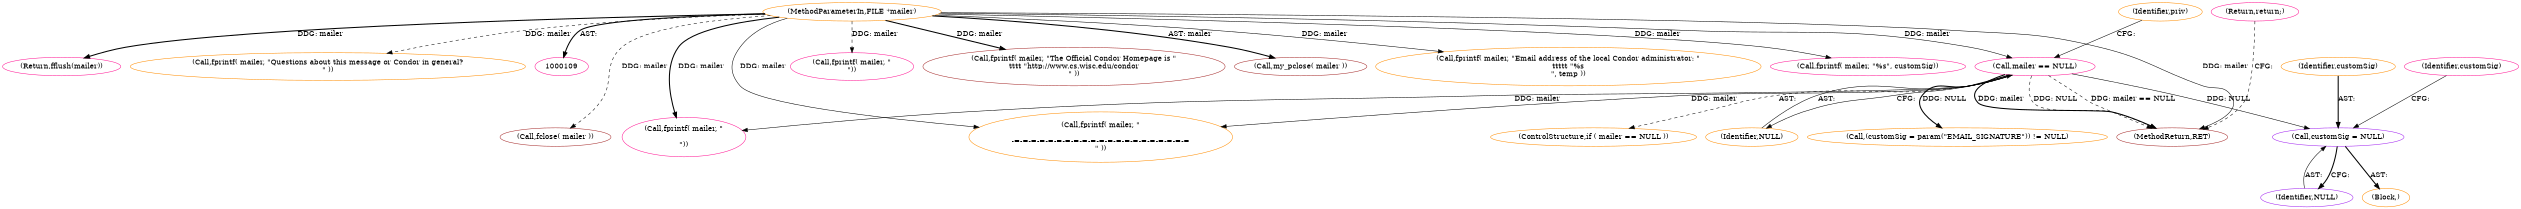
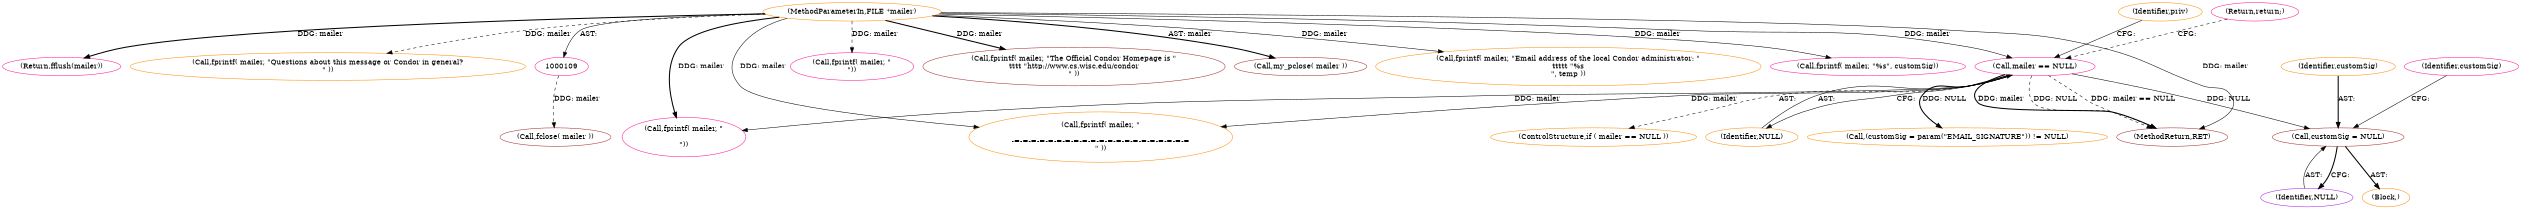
  digraph {
    node [color=darkorange]
    edge [style=solid]
-   n1 [color=purple label="(Call,customSig = NULL)"]
+   n1 [color=brown label="(Call,customSig = NULL)"]
    n2 [color=purple label="(Identifier,NULL)"]
    n3 [label="(Block,)"]
    n4 [color=deeppink label="(Call,mailer == NULL)"]
    n5 [label="(ControlStructure,if ( mailer == NULL ))"]
    n6 [label="(Call,fprintf( mailer, \"\n\n-=-=-=-=-=-=-=-=-=-=-=-=-=-=-=-=-=-=-=-=-=\n\" ))"]
    n7 [label="(Identifier,NULL)"]
    n8 [label="(Call,(customSig = param(\"EMAIL_SIGNATURE\")) != NULL)"]
    n9 [color=brown label="(MethodReturn,RET)"]
    n10 [color=deeppink label="(Call,fprintf( mailer, \"\n\n\"))"]
    n11 [label="(MethodParameterIn,FILE *mailer)"]
    n12 [color=deeppink label="(Call,fprintf( mailer, \"\n\"))"]
    n13 [color=brown label="(Call,fprintf( mailer, \"The Official Condor Homepage is \"\n\t\t\t\t \"http://www.cs.wisc.edu/condor\n\" ))"]
    n14 [color=brown label="(Call,my_pclose( mailer ))"]
    n15 [label="(Call,fprintf( mailer, \"Email address of the local Condor administrator: \"\n\t\t\t\t\t \"%s\n\", temp ))"]
    n16 [color=deeppink label="(Call,fprintf( mailer, \"%s\", customSig))"]
    n17 [color=deeppink label="(Return,fflush(mailer))"]
    n18 [label="(Call,fprintf( mailer, \"Questions about this message or Condor in general?\n\" ))"]
    n19 [color=brown label="(Call,fclose( mailer ))"]
    1000109 [color=deeppink]
    n21 [label="(Identifier,priv)"]
    n22 [label="(Identifier,customSig)"]
    n23 [color=deeppink label="(Return,return;)"]
    n24 [color=deeppink label="(Identifier,customSig)"]
    n1 -> n2 [label="CFG: " style=bold]
    n1 -> n3 [label="AST: " style=bold]
    n2 -> n1 [label="AST: "]
    n4 -> n1 [label="DDG: NULL"]
    n4 -> n5 [label="AST: " style=dashed]
    n4 -> n6 [label="DDG: mailer"]
    n4 -> n7 [label="CFG: "]
    n4 -> n8 [label="DDG: NULL" style=bold]
    n4 -> n9 [label="DDG: mailer == NULL" style=dashed]
    n4 -> n9 [label="DDG: mailer" style=bold]
    n4 -> n9 [label="DDG: NULL" style=dashed]
    n4 -> n10 [label="DDG: mailer"]
    n7 -> n4 [label="AST: "]
    n11 -> n4 [label="DDG: mailer"]
    n11 -> n6 [label="DDG: mailer"]
    n11 -> n9 [label="DDG: mailer"]
    n11 -> n10 [label="DDG: mailer" style=bold]
    n11 -> n12 [label="DDG: mailer" style=dashed]
    n11 -> n13 [label="DDG: mailer" style=bold]
    n11 -> n14 [label="AST: mailer" style=bold]
    n11 -> n15 [label="DDG: mailer"]
    n11 -> n16 [label="DDG: mailer"]
    n11 -> n17 [label="DDG: mailer" style=bold]
    n11 -> n18 [label="DDG: mailer" style=dashed]
-   n11 -> n19 [label="DDG: mailer" style=dashed]
-   n11 -> 1000109 [label="AST: " style=bold]
+   1000109 -> n19 [label="DDG: mailer" style=dashed]
+   n11 -> 1000109 [label="AST: "]
    n21 -> n4 [label="CFG: "]
    n22 -> n1 [label="AST: " style=bold]
-   n23 -> n9 [label="CFG: " style=dashed]
+   n23 -> n4 [label="CFG: " style=dashed]
    n24 -> n1 [label="CFG: "]
  }
